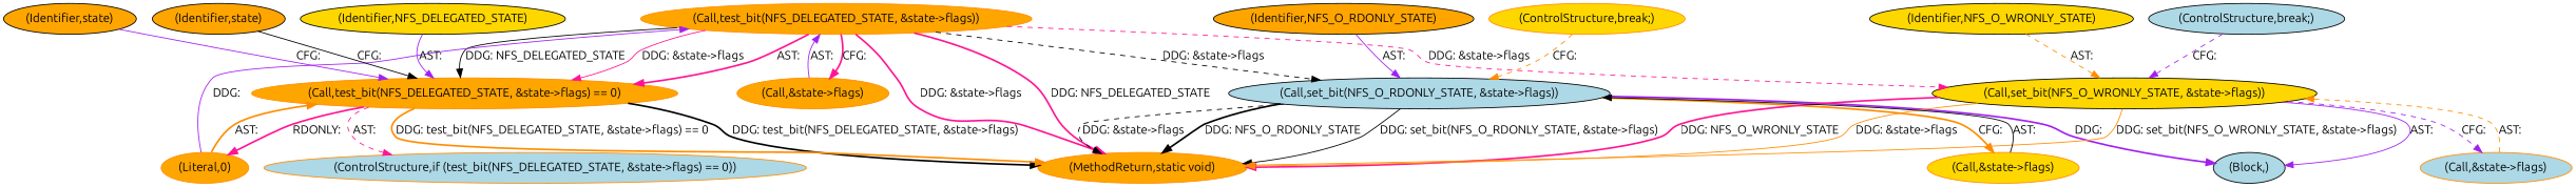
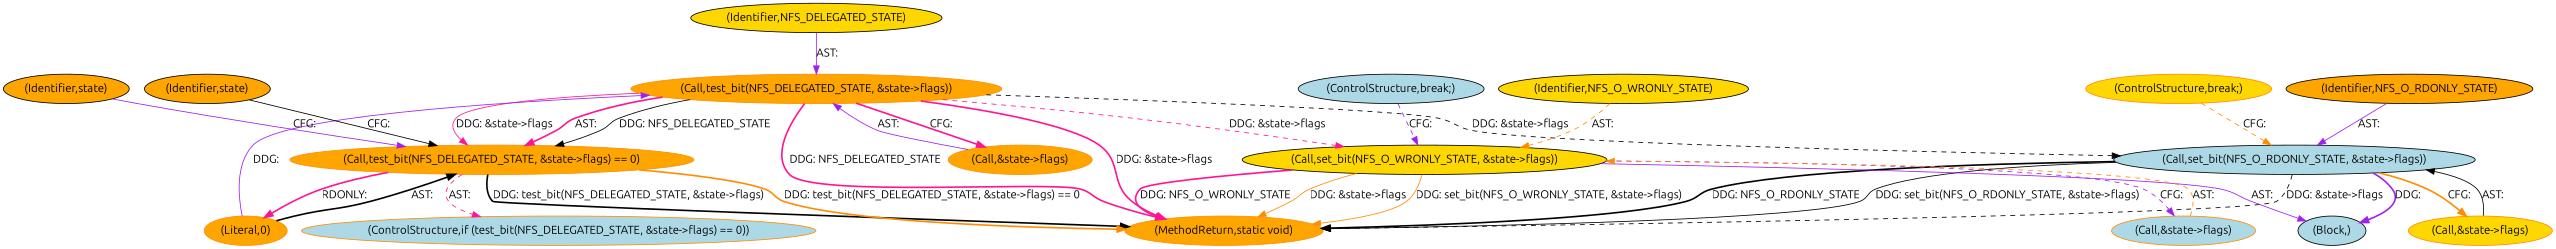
  digraph {
    fontname=Ubuntu
    node [color=darkorange fillcolor=orange fontname=Ubuntu style=filled]
    edge [color=deeppink fontname=Ubuntu style=solid]
    n1 [label="(Call,test_bit(NFS_DELEGATED_STATE, &state->flags))"]
    n2 [label="(Call,test_bit(NFS_DELEGATED_STATE, &state->flags) == 0)"]
    n3 [color=black fillcolor=lightblue label="(Call,set_bit(NFS_O_RDONLY_STATE, &state->flags))"]
    n4 [color=black fillcolor=gold label="(Call,set_bit(NFS_O_WRONLY_STATE, &state->flags))"]
    n5 [label="(Call,&state->flags)"]
    n6 [label="(MethodReturn,static void)"]
    n7 [label="(Literal,0)"]
    n8 [fillcolor=lightblue label="(ControlStructure,if (test_bit(NFS_DELEGATED_STATE, &state->flags) == 0))"]
    n9 [fillcolor=gold label="(Call,&state->flags)"]
    n10 [color=black fillcolor=lightblue label="(Block,)"]
    n11 [fillcolor=lightblue label="(Call,&state->flags)"]
    n12 [color=black fillcolor=gold label="(Identifier,NFS_DELEGATED_STATE)"]
    n13 [color=black label="(Identifier,state)"]
    n14 [fillcolor=gold label="(ControlStructure,break;)"]
    n15 [color=black label="(Identifier,state)"]
    n16 [color=black fillcolor=lightblue label="(ControlStructure,break;)"]
    n17 [color=black label="(Identifier,NFS_O_RDONLY_STATE)"]
    n18 [color=black fillcolor=gold label="(Identifier,NFS_O_WRONLY_STATE)"]
    n1 -> n2 [label="AST: " style=bold]
    n1 -> n2 [color=black label="DDG: NFS_DELEGATED_STATE"]
    n1 -> n2 [label="DDG: &state->flags"]
    n1 -> n3 [color=black label="DDG: &state->flags" style=dashed]
    n1 -> n4 [label="DDG: &state->flags" style=dashed]
    n1 -> n5 [label="CFG: " style=bold]
    n1 -> n6 [label="DDG: NFS_DELEGATED_STATE" style=bold]
    n1 -> n6 [label="DDG: &state->flags" style=bold]
    n2 -> n6 [color=black label="DDG: test_bit(NFS_DELEGATED_STATE, &state->flags)" style=bold]
    n2 -> n6 [color=darkorange label="DDG: test_bit(NFS_DELEGATED_STATE, &state->flags) == 0" style=bold]
    n2 -> n7 [label="RDONLY: " style=bold]
    n2 -> n8 [label="AST: " style=dashed]
    n3 -> n6 [color=black label="DDG: &state->flags" style=dashed]
    n3 -> n6 [color=black label="DDG: NFS_O_RDONLY_STATE" style=bold]
    n3 -> n6 [color=black label="DDG: set_bit(NFS_O_RDONLY_STATE, &state->flags)"]
    n3 -> n9 [color=darkorange label="CFG: " style=bold]
    n3 -> n10 [color=purple label="DDG: " style=bold]
    n4 -> n6 [label="DDG: NFS_O_WRONLY_STATE" style=bold]
    n4 -> n6 [color=darkorange label="DDG: &state->flags"]
    n4 -> n6 [color=darkorange label="DDG: set_bit(NFS_O_WRONLY_STATE, &state->flags)"]
    n4 -> n10 [color=purple label="AST: "]
    n4 -> n11 [color=purple label="CFG: " style=dashed]
    n5 -> n1 [color=purple label="AST: "]
    n7 -> n1 [color=purple label="DDG: "]
-   n7 -> n2 [color=darkorange label="AST: " style=bold]
+   n7 -> n2 [color=black label="AST: " style=bold]
    n9 -> n3 [color=black label="AST: "]
    n11 -> n4 [color=darkorange label="AST: " style=dashed]
-   n12 -> n2 [color=purple label="AST: "]
+   n12 -> n1 [color=purple label="AST: "]
    n13 -> n2 [color=purple label="CFG: "]
    n14 -> n3 [color=darkorange label="CFG: " style=dashed]
    n15 -> n2 [color=black label="CFG: "]
    n16 -> n4 [color=purple label="CFG: " style=dashed]
    n17 -> n3 [color=purple label="AST: "]
    n18 -> n4 [color=darkorange label="AST: " style=dashed]
  }
